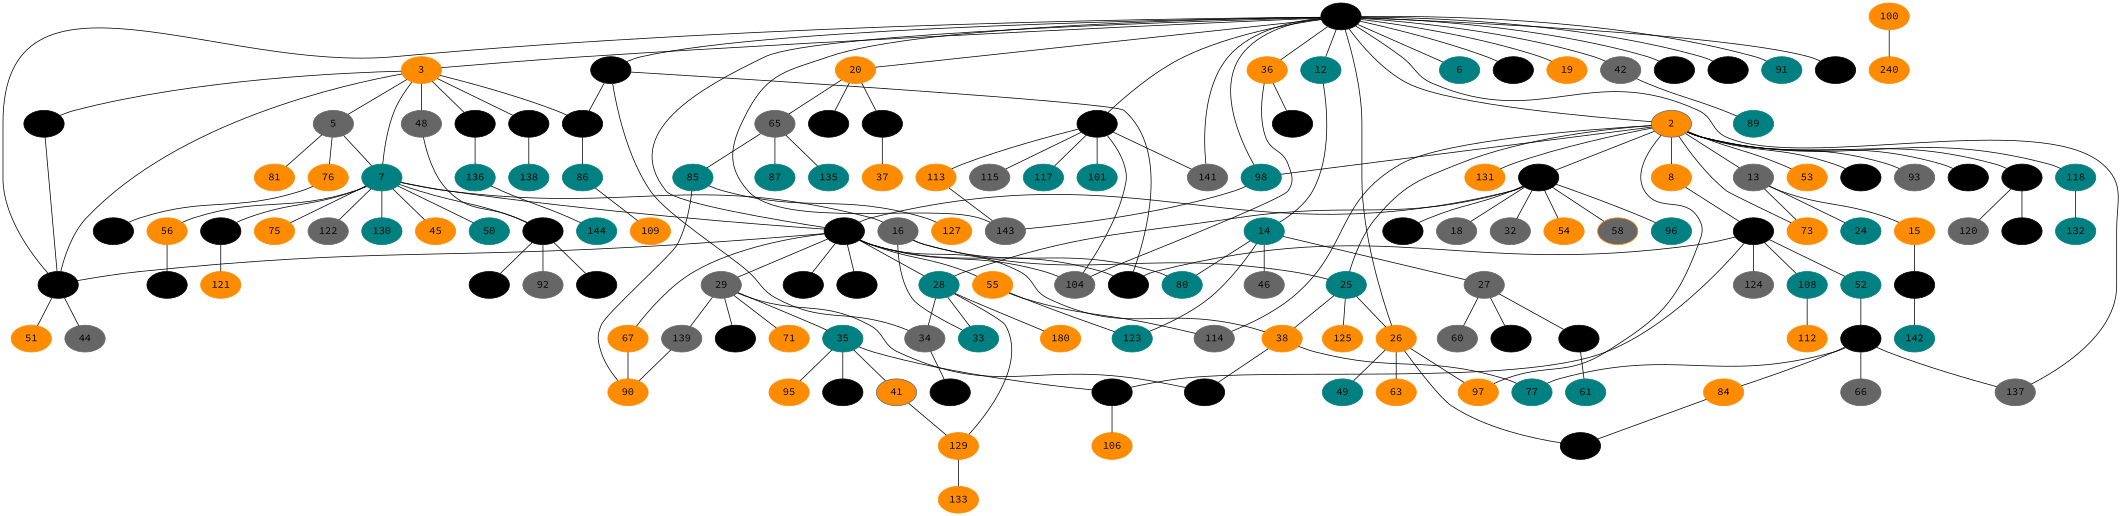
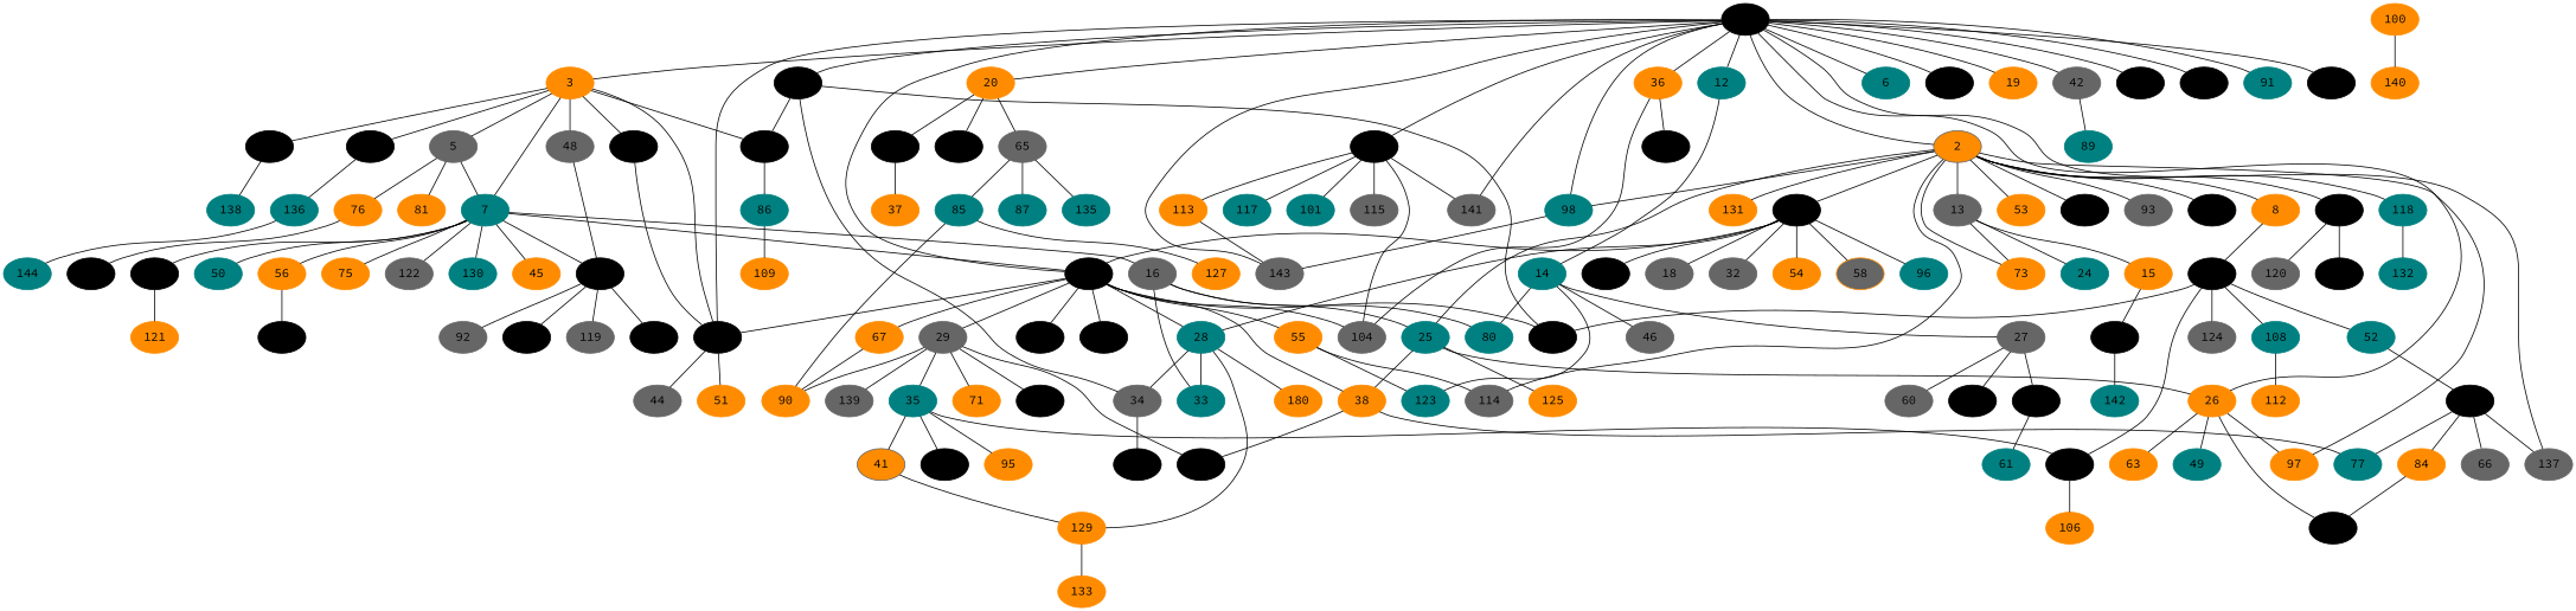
  graph {
    fontname="Source Code Pro"
    node [color=black fontname="Source Code Pro" style=filled]
    edge [fontname="Source Code Pro"]
    2 [color=gray40 fillcolor=darkorange]
    1
    3 [color=darkorange]
    6 [color=teal]
    9
    11
    12 [color=teal]
    17
    19 [color=darkorange]
    20 [color=darkorange]
    21
    26 [color=darkorange]
    36 [color=darkorange]
    40
    42 [color=gray40]
    69
    74
    91 [color=teal]
    98 [color=teal]
    111
    137 [color=gray40]
    141 [color=gray40]
    143 [color=gray40]
    8 [color=darkorange]
    10
    13 [color=gray40]
    25 [color=teal]
    47
    53 [color=darkorange]
    82
    93 [color=gray40]
    97 [color=darkorange]
    114 [color=gray40]
    118 [color=teal]
    128
    131 [color=darkorange]
    73 [color=darkorange]
    4
    5 [color=gray40]
    7 [color=teal]
    31
    48 [color=gray40]
    64
    72
    34 [color=gray40]
    79
    14 [color=teal]
    28 [color=teal]
    22
    29 [color=gray40]
    38 [color=darkorange]
    55 [color=darkorange]
    67 [color=darkorange]
    78
    104 [color=gray40]
    30
    65 [color=gray40]
    145
    44 [color=gray40]
    51 [color=darkorange]
    49 [color=teal]
    63 [color=darkorange]
    103
    126
    101 [color=teal]
    113 [color=darkorange]
    115 [color=gray40]
    117 [color=teal]
    89 [color=teal]
    23
    18 [color=gray40]
    32 [color=gray40]
    54 [color=darkorange]
    58 [color=darkorange fillcolor=gray40]
    96 [color=teal]
    99
    15 [color=darkorange]
    24 [color=teal]
    125 [color=darkorange]
    120 [color=gray40]
    107
    132 [color=teal]
    76 [color=darkorange]
    81 [color=darkorange]
    16 [color=gray40]
    39
    45 [color=darkorange]
    50 [color=teal]
    56 [color=darkorange]
    75 [color=darkorange]
    83
    122 [color=gray40]
    130 [color=teal]
    136 [color=teal]
    138 [color=teal]
    86 [color=teal]
    134
    80 [color=teal]
    33 [color=teal]
    121 [color=darkorange]
    59
    92 [color=gray40]
    94
+   119 [color=gray40]
    146
    52 [color=teal]
    70
    108 [color=teal]
    124 [color=gray40]
    88
    n111 [color=darkorange label=180]
    129 [color=darkorange]
    27 [color=gray40]
    46 [color=gray40]
    123 [color=teal]
    57
    43
    60 [color=gray40]
    116
    142 [color=teal]
    35 [color=teal]
    68
    71 [color=darkorange]
    90 [color=darkorange]
    105
    139 [color=gray40]
    77 [color=teal]
    37 [color=darkorange]
    85 [color=teal]
    87 [color=teal]
    135 [color=teal]
    62
    106 [color=darkorange]
    112 [color=darkorange]
    61 [color=teal]
    133 [color=darkorange]
    41 [color=gray40 fillcolor=darkorange]
    95 [color=darkorange]
    102
    144 [color=teal]
    100 [color=darkorange]
-   140 [color=darkorange label=240]
+   140 [color=darkorange]
    66 [color=gray40]
    84 [color=darkorange]
    127 [color=darkorange]
    109 [color=darkorange]
    2 -- 98
    2 -- 8
    2 -- 10
    2 -- 13
    2 -- 25
    2 -- 47
    2 -- 53
    2 -- 82
    2 -- 93
    2 -- 97
    2 -- 114
    2 -- 118
    2 -- 128
    2 -- 131
    2 -- 73
    1 -- 2
    1 -- 3
    1 -- 6
    1 -- 9
    1 -- 11
    1 -- 12
    1 -- 17
    1 -- 19
    1 -- 20
    1 -- 21
    1 -- 26
    1 -- 36
    1 -- 40
    1 -- 42
    1 -- 69
    1 -- 74
    1 -- 91
    1 -- 98
    1 -- 111
    1 -- 137
    1 -- 141
    1 -- 143
    3 -- 21
    3 -- 4
    3 -- 5
    3 -- 7
    3 -- 31
    3 -- 48
    3 -- 64
    3 -- 72
    9 -- 72
    9 -- 34
    9 -- 79
    12 -- 14
    17 -- 21
    17 -- 79
    17 -- 28
    17 -- 22
    17 -- 29
    17 -- 38
    17 -- 55
    17 -- 67
    17 -- 78
    17 -- 104
    20 -- 30
    20 -- 65
    20 -- 145
    21 -- 44
    21 -- 51
    26 -- 97
    26 -- 49
    26 -- 63
    26 -- 103
    36 -- 104
    36 -- 126
    40 -- 141
    40 -- 104
    40 -- 101
    40 -- 113
    40 -- 115
    40 -- 117
    42 -- 89
    98 -- 143
    8 -- 23
    10 -- 17
    10 -- 28
    10 -- 18
    10 -- 32
    10 -- 54
    10 -- 58
    10 -- 96
    10 -- 99
    13 -- 73
    13 -- 15
    13 -- 24
    25 -- 26
    25 -- 38
    25 -- 125
    47 -- 120
    47 -- 107
    118 -- 132
    4 -- 21
    5 -- 7
    5 -- 76
    5 -- 81
    7 -- 17
    7 -- 16
    7 -- 39
    7 -- 45
    7 -- 50
    7 -- 56
    7 -- 75
    7 -- 83
    7 -- 122
    7 -- 130
    31 -- 136
    48 -- 83
    64 -- 138
    72 -- 86
    34 -- 88
    14 -- 80
    14 -- 27
    14 -- 46
    14 -- 123
    28 -- 34
    28 -- 33
    28 -- n111
    28 -- 129
    29 -- 35
    29 -- 68
    29 -- 71
-   139 -- 90
+   29 -- 90
    29 -- 105
    29 -- 139
    38 -- 68
    38 -- 77
    55 -- 114
    55 -- 123
    67 -- 90
    30 -- 37
    65 -- 85
    65 -- 87
    65 -- 135
    113 -- 143
    23 -- 79
    23 -- 52
    23 -- 70
    23 -- 108
    23 -- 124
    15 -- 57
    76 -- 134
    16 -- 25
    16 -- 80
    16 -- 33
    39 -- 121
    56 -- 59
    83 -- 92
    83 -- 94
+   83 -- 119
    83 -- 146
    136 -- 144
    86 -- 109
    52 -- 62
    70 -- 106
    108 -- 112
    129 -- 133
    27 -- 43
    27 -- 60
    27 -- 116
    57 -- 142
    43 -- 61
    35 -- 70
    35 -- 41
    35 -- 95
    35 -- 102
    85 -- 90
    85 -- 127
    62 -- 137
    62 -- 77
    62 -- 66
    62 -- 84
    41 -- 129
    100 -- 140
    84 -- 103
  }
